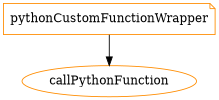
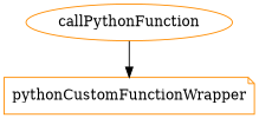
  digraph {
    fontname="DejaVu Serif"
    node [color=darkorange fontname="DejaVu Serif"]
    pythonCustomFunctionWrapper [shape=note]
    callPythonFunction [shape=ellipse]
-   pythonCustomFunctionWrapper -> callPythonFunction [color=black fontname="DejaVu Serif"]
+   callPythonFunction -> pythonCustomFunctionWrapper [color=black fontname="DejaVu Serif"]
  }
